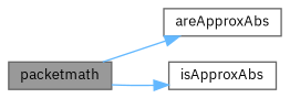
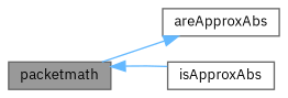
  digraph {
    fontname="IBM Plex Sans"
    rankdir=LR
    node [color=grey40 fillcolor=white fontname="IBM Plex Sans" fontsize=10 shape=box style=filled]
    edge [color=steelblue1 fontname="IBM Plex Sans" fontsize=10 labelfontname=Helvetica labelfontsize=10 style=solid]
    n1 [color=gray40 fillcolor=grey60 fontcolor=black height=0.2 label=packetmath width=0.4]
    n2 [height=0.2 label=areApproxAbs width=0.4]
    n3 [height=0.2 label=isApproxAbs width=0.4]
    n1 -> n2
-   n1 -> n3
+   n3 -> n1
  }
